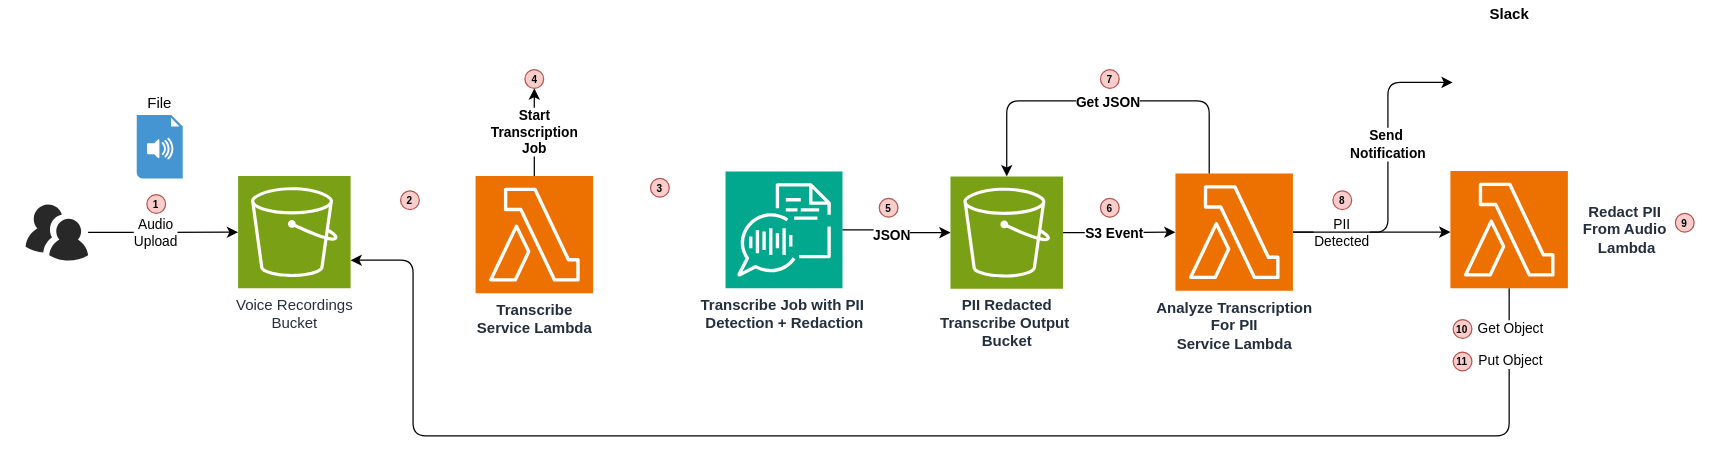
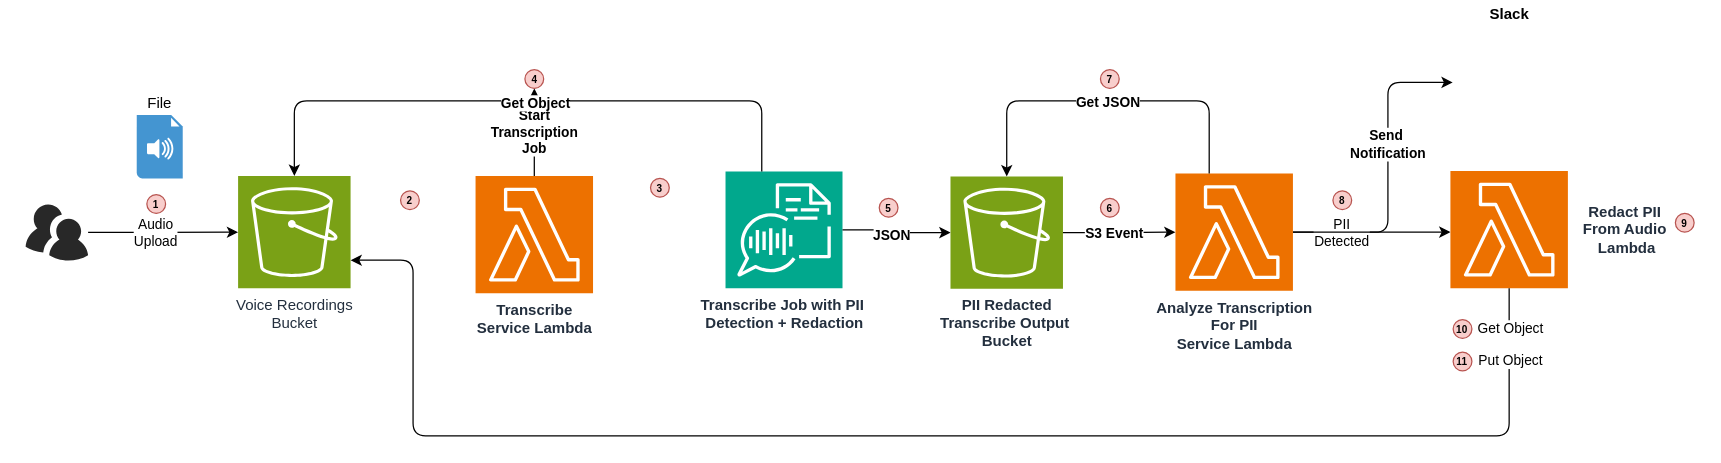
  <mxCell id="0" />
  <mxCell id="1" parent="0" />
  <mxCell id="2" value="Voice Recordings&lt;br&gt;Bucket" style="sketch=0;points=[[0,0,0],[0.25,0,0],[0.5,0,0],[0.75,0,0],[1,0,0],[0,1,0],[0.25,1,0],[0.5,1,0],[0.75,1,0],[1,1,0],[0,0.25,0],[0,0.5,0],[0,0.75,0],[1,0.25,0],[1,0.5,0],[1,0.75,0]];outlineConnect=0;fontColor=#232F3E;fillColor=#7AA116;strokeColor=#ffffff;dashed=0;verticalLabelPosition=bottom;verticalAlign=top;align=center;html=1;fontSize=12;fontStyle=0;aspect=fixed;shape=mxgraph.aws4.resourceIcon;resIcon=mxgraph.aws4.s3;" parent="1" vertex="1"><mxGeometry x="190" y="140" width="90" height="90" as="geometry" /></mxCell>
  <mxCell id="3" value="Transcribe&lt;div&gt;Service Lambda&lt;/div&gt;" style="sketch=0;points=[[0,0,0],[0.25,0,0],[0.5,0,0],[0.75,0,0],[1,0,0],[0,1,0],[0.25,1,0],[0.5,1,0],[0.75,1,0],[1,1,0],[0,0.25,0],[0,0.5,0],[0,0.75,0],[1,0.25,0],[1,0.5,0],[1,0.75,0]];outlineConnect=0;fontColor=#232F3E;fillColor=#ED7100;strokeColor=#ffffff;dashed=0;verticalLabelPosition=bottom;verticalAlign=top;align=center;html=1;fontSize=12;fontStyle=1;aspect=fixed;shape=mxgraph.aws4.resourceIcon;resIcon=mxgraph.aws4.lambda;" parent="1" vertex="1"><mxGeometry x="380" y="140" width="94" height="94" as="geometry" /></mxCell>
  <mxCell id="4" value="Transcribe Job&amp;nbsp;&lt;span style=&quot;background-color: initial;&quot;&gt;with PII&amp;nbsp;&lt;/span&gt;&lt;div&gt;Detection + Redaction&lt;/div&gt;" style="sketch=0;points=[[0,0,0],[0.25,0,0],[0.5,0,0],[0.75,0,0],[1,0,0],[0,1,0],[0.25,1,0],[0.5,1,0],[0.75,1,0],[1,1,0],[0,0.25,0],[0,0.5,0],[0,0.75,0],[1,0.25,0],[1,0.5,0],[1,0.75,0]];outlineConnect=0;fontColor=#232F3E;fillColor=#01A88D;strokeColor=#ffffff;dashed=0;verticalLabelPosition=bottom;verticalAlign=top;align=center;html=1;fontSize=12;fontStyle=1;aspect=fixed;shape=mxgraph.aws4.resourceIcon;resIcon=mxgraph.aws4.transcribe;" parent="1" vertex="1"><mxGeometry x="580" y="136.4" width="93.6" height="93.6" as="geometry" /></mxCell>
  <mxCell id="5" value="Start&lt;div&gt;Transcription&lt;/div&gt;&lt;div&gt;Job&lt;/div&gt;" style="edgeStyle=orthogonalEdgeStyle;rounded=0;orthogonalLoop=1;jettySize=auto;html=1;fontStyle=1;" parent="1" source="3" target="24" edge="1"><mxGeometry x="-0.003" relative="1" as="geometry"><mxPoint as="offset" /></mxGeometry></mxCell>
  <mxCell id="6" value="PII Redacted&lt;div&gt;Transcribe Output&amp;nbsp;&lt;div&gt;Bucket&lt;/div&gt;&lt;/div&gt;" style="sketch=0;points=[[0,0,0],[0.25,0,0],[0.5,0,0],[0.75,0,0],[1,0,0],[0,1,0],[0.25,1,0],[0.5,1,0],[0.75,1,0],[1,1,0],[0,0.25,0],[0,0.5,0],[0,0.75,0],[1,0.25,0],[1,0.5,0],[1,0.75,0]];outlineConnect=0;fontColor=#232F3E;fillColor=#7AA116;strokeColor=#ffffff;dashed=0;verticalLabelPosition=bottom;verticalAlign=top;align=center;html=1;fontSize=12;fontStyle=1;aspect=fixed;shape=mxgraph.aws4.resourceIcon;resIcon=mxgraph.aws4.s3;" parent="1" vertex="1"><mxGeometry x="760" y="140.4" width="90" height="90" as="geometry" /></mxCell>
  <mxCell id="7" style="edgeStyle=orthogonalEdgeStyle;rounded=0;orthogonalLoop=1;jettySize=auto;html=1;entryX=0;entryY=0.5;entryDx=0;entryDy=0;entryPerimeter=0;" parent="1" source="4" target="6" edge="1"><mxGeometry relative="1" as="geometry" /></mxCell>
  <mxCell id="8" value="JSON" style="edgeLabel;html=1;align=center;verticalAlign=middle;resizable=0;points=[];fontStyle=1" parent="7" vertex="1" connectable="0"><mxGeometry x="-0.064" y="-3" relative="1" as="geometry"><mxPoint x="-2" y="1" as="offset" /></mxGeometry></mxCell>
  <mxCell id="9" style="edgeStyle=orthogonalEdgeStyle;rounded=1;orthogonalLoop=1;jettySize=auto;html=1;curved=0;" edge="1" parent="1" source="13" target="29"><mxGeometry relative="1" as="geometry"><Array as="points"><mxPoint x="1160" y="185" /><mxPoint x="1160" y="185" /></Array></mxGeometry></mxCell>
  <mxCell id="10" value="PII&lt;br&gt;Detected" style="edgeLabel;html=1;align=center;verticalAlign=middle;resizable=0;points=[];" vertex="1" connectable="0" parent="9"><mxGeometry x="-0.613" y="3" relative="1" as="geometry"><mxPoint x="14" y="3" as="offset" /></mxGeometry></mxCell>
  <mxCell id="11" style="edgeStyle=orthogonalEdgeStyle;rounded=1;orthogonalLoop=1;jettySize=auto;html=1;entryX=0;entryY=0.5;entryDx=0;entryDy=0;curved=0;" edge="1" parent="1" source="13" target="20"><mxGeometry relative="1" as="geometry"><Array as="points"><mxPoint x="1110" y="185" /><mxPoint x="1110" y="65" /></Array></mxGeometry></mxCell>
  <mxCell id="12" value="Send&amp;nbsp;&lt;div&gt;Notification&lt;/div&gt;" style="edgeLabel;html=1;align=center;verticalAlign=middle;resizable=0;points=[];fontStyle=1" vertex="1" connectable="0" parent="11"><mxGeometry x="0.186" y="1" relative="1" as="geometry"><mxPoint as="offset" /></mxGeometry></mxCell>
  <mxCell id="13" value="Analyze Transcription&lt;br&gt;For PII&lt;br&gt;&lt;div&gt;Service Lambda&lt;/div&gt;" style="sketch=0;points=[[0,0,0],[0.25,0,0],[0.5,0,0],[0.75,0,0],[1,0,0],[0,1,0],[0.25,1,0],[0.5,1,0],[0.75,1,0],[1,1,0],[0,0.25,0],[0,0.5,0],[0,0.75,0],[1,0.25,0],[1,0.5,0],[1,0.75,0]];outlineConnect=0;fontColor=#232F3E;fillColor=#ED7100;strokeColor=#ffffff;dashed=0;verticalLabelPosition=bottom;verticalAlign=top;align=center;html=1;fontSize=12;fontStyle=1;aspect=fixed;shape=mxgraph.aws4.resourceIcon;resIcon=mxgraph.aws4.lambda;" parent="1" vertex="1"><mxGeometry x="940" y="138" width="94" height="94" as="geometry" /></mxCell>
+ <mxCell id="14" style="edgeStyle=orthogonalEdgeStyle;rounded=1;orthogonalLoop=1;jettySize=auto;html=1;entryX=0.5;entryY=0;entryDx=0;entryDy=0;entryPerimeter=0;startArrow=none;startFill=0;curved=0;" parent="1" source="4" target="2" edge="1"><mxGeometry relative="1" as="geometry"><Array as="points"><mxPoint x="609" y="80" /><mxPoint x="235" y="80" /></Array></mxGeometry></mxCell>
+ <mxCell id="15" value="Get Object" style="edgeLabel;html=1;align=center;verticalAlign=middle;resizable=0;points=[];fontStyle=1" parent="14" vertex="1" connectable="0"><mxGeometry x="0.033" y="1" relative="1" as="geometry"><mxPoint x="15" as="offset" /></mxGeometry></mxCell>
  <mxCell id="16" style="edgeStyle=orthogonalEdgeStyle;rounded=0;orthogonalLoop=1;jettySize=auto;html=1;entryX=0;entryY=0.5;entryDx=0;entryDy=0;entryPerimeter=0;" parent="1" source="6" target="13" edge="1"><mxGeometry relative="1" as="geometry" /></mxCell>
  <mxCell id="17" value="S3 Event" style="edgeLabel;html=1;align=center;verticalAlign=middle;resizable=0;points=[];fontStyle=1" parent="16" vertex="1" connectable="0"><mxGeometry x="-0.107" relative="1" as="geometry"><mxPoint as="offset" /></mxGeometry></mxCell>
  <mxCell id="18" value="z" style="edgeStyle=orthogonalEdgeStyle;rounded=1;orthogonalLoop=1;jettySize=auto;html=1;entryX=0.5;entryY=0;entryDx=0;entryDy=0;entryPerimeter=0;curved=0;" parent="1" source="13" target="6" edge="1"><mxGeometry relative="1" as="geometry"><Array as="points"><mxPoint x="967" y="80" /><mxPoint x="805" y="80" /></Array></mxGeometry></mxCell>
  <mxCell id="19" value="Get JSON" style="edgeLabel;html=1;align=center;verticalAlign=middle;resizable=0;points=[];fontStyle=1" parent="18" vertex="1" connectable="0"><mxGeometry x="-0.001" relative="1" as="geometry"><mxPoint as="offset" /></mxGeometry></mxCell>
  <mxCell id="20" value="Slack" style="shape=image;html=1;verticalAlign=bottom;verticalLabelPosition=top;labelBackgroundColor=#ffffff;imageAspect=0;aspect=fixed;image=https://cdn2.iconfinder.com/data/icons/social-media-2285/512/1_Slack_colored_svg-128.png;fontStyle=1;labelPosition=center;align=center;" parent="1" vertex="1"><mxGeometry x="1161.8" y="20" width="90.4" height="90.4" as="geometry" /></mxCell>
  <mxCell id="21" value="1" style="ellipse;whiteSpace=wrap;html=1;aspect=fixed;fillColor=#f8cecc;strokeColor=#b85450;fontSize=8;verticalAlign=middle;align=center;fontStyle=1" parent="1" vertex="1"><mxGeometry x="117" y="155" width="15" height="15" as="geometry" /></mxCell>
  <mxCell id="22" value="2" style="ellipse;whiteSpace=wrap;html=1;aspect=fixed;fillColor=#f8cecc;strokeColor=#b85450;fontSize=8;verticalAlign=middle;align=center;fontStyle=1" parent="1" vertex="1"><mxGeometry x="320" y="152" width="15" height="15" as="geometry" /></mxCell>
  <mxCell id="23" value="3" style="ellipse;whiteSpace=wrap;html=1;aspect=fixed;fillColor=#f8cecc;strokeColor=#b85450;fontSize=8;verticalAlign=middle;align=center;fontStyle=1" parent="1" vertex="1"><mxGeometry x="520" y="142" width="15" height="15" as="geometry" /></mxCell>
  <mxCell id="24" value="4" style="ellipse;whiteSpace=wrap;html=1;aspect=fixed;fillColor=#f8cecc;strokeColor=#b85450;fontSize=8;verticalAlign=middle;align=center;fontStyle=1" parent="1" vertex="1"><mxGeometry x="419.5" y="55" width="15" height="15" as="geometry" /></mxCell>
  <mxCell id="25" value="5" style="ellipse;whiteSpace=wrap;html=1;aspect=fixed;fillColor=#f8cecc;strokeColor=#b85450;fontSize=8;verticalAlign=middle;align=center;fontStyle=1" parent="1" vertex="1"><mxGeometry x="703" y="158" width="15" height="15" as="geometry" /></mxCell>
  <mxCell id="26" value="6" style="ellipse;whiteSpace=wrap;html=1;aspect=fixed;fillColor=#f8cecc;strokeColor=#b85450;fontSize=8;verticalAlign=middle;align=center;fontStyle=1" parent="1" vertex="1"><mxGeometry x="880" y="158" width="15" height="15" as="geometry" /></mxCell>
  <mxCell id="27" value="7" style="ellipse;whiteSpace=wrap;html=1;aspect=fixed;fillColor=#f8cecc;strokeColor=#b85450;fontSize=8;verticalAlign=middle;align=center;fontStyle=1" parent="1" vertex="1"><mxGeometry x="880" y="55" width="15" height="15" as="geometry" /></mxCell>
  <mxCell id="28" value="8" style="ellipse;whiteSpace=wrap;html=1;aspect=fixed;fillColor=#f8cecc;strokeColor=#b85450;fontSize=8;verticalAlign=middle;align=center;fontStyle=1" parent="1" vertex="1"><mxGeometry x="1066" y="152" width="15" height="15" as="geometry" /></mxCell>
  <mxCell id="29" value="Redact PII&amp;nbsp;&lt;div&gt;From Audio&amp;nbsp;&lt;/div&gt;&lt;div&gt;&lt;span style=&quot;background-color: initial;&quot;&gt;Lambda&lt;/span&gt;&lt;/div&gt;" style="sketch=0;points=[[0,0,0],[0.25,0,0],[0.5,0,0],[0.75,0,0],[1,0,0],[0,1,0],[0.25,1,0],[0.5,1,0],[0.75,1,0],[1,1,0],[0,0.25,0],[0,0.5,0],[0,0.75,0],[1,0.25,0],[1,0.5,0],[1,0.75,0]];outlineConnect=0;fontColor=#232F3E;fillColor=#ED7100;strokeColor=#ffffff;dashed=0;verticalLabelPosition=middle;verticalAlign=middle;align=center;html=1;fontSize=12;fontStyle=1;aspect=fixed;shape=mxgraph.aws4.resourceIcon;resIcon=mxgraph.aws4.lambda;labelPosition=right;" vertex="1" parent="1"><mxGeometry x="1160" y="136" width="94" height="94" as="geometry" /></mxCell>
  <mxCell id="30" style="edgeStyle=orthogonalEdgeStyle;rounded=1;orthogonalLoop=1;jettySize=auto;html=1;curved=0;entryX=1;entryY=0.75;entryDx=0;entryDy=0;entryPerimeter=0;exitX=0.5;exitY=1;exitDx=0;exitDy=0;exitPerimeter=0;" edge="1" parent="1" source="29" target="2"><mxGeometry relative="1" as="geometry"><mxPoint x="1198.2" y="348" as="sourcePoint" /><mxPoint x="280" y="205.5" as="targetPoint" /><Array as="points"><mxPoint x="1207" y="348" /><mxPoint x="330" y="348" /><mxPoint x="330" y="208" /></Array></mxGeometry></mxCell>
  <mxCell id="31" value="Get Object&lt;div&gt;&lt;br&gt;&lt;div&gt;Put Object&lt;/div&gt;&lt;/div&gt;" style="edgeLabel;html=1;align=center;verticalAlign=middle;resizable=0;points=[];" vertex="1" connectable="0" parent="30"><mxGeometry x="-0.812" y="1" relative="1" as="geometry"><mxPoint x="-1" y="-67" as="offset" /></mxGeometry></mxCell>
  <mxCell id="32" value="10" style="ellipse;whiteSpace=wrap;html=1;aspect=fixed;fillColor=#f8cecc;strokeColor=#b85450;fontSize=8;verticalAlign=middle;align=center;fontStyle=1" vertex="1" parent="1"><mxGeometry x="1162.2" y="255" width="15" height="15" as="geometry" /></mxCell>
  <mxCell id="33" value="9" style="ellipse;whiteSpace=wrap;html=1;aspect=fixed;fillColor=#f8cecc;strokeColor=#b85450;fontSize=8;verticalAlign=middle;align=center;fontStyle=1" vertex="1" parent="1"><mxGeometry x="1340" y="170" width="15" height="15" as="geometry" /></mxCell>
  <mxCell id="34" value="11" style="ellipse;whiteSpace=wrap;html=1;aspect=fixed;fillColor=#f8cecc;strokeColor=#b85450;fontSize=8;verticalAlign=middle;align=center;fontStyle=1" vertex="1" parent="1"><mxGeometry x="1162.2" y="281" width="15" height="15" as="geometry" /></mxCell>
  <mxCell id="35" style="edgeStyle=orthogonalEdgeStyle;rounded=0;orthogonalLoop=1;jettySize=auto;html=1;entryX=0;entryY=0.5;entryDx=0;entryDy=0;entryPerimeter=0;" edge="1" parent="1" source="37" target="2"><mxGeometry relative="1" as="geometry"><mxPoint x="70" y="185.39" as="targetPoint" /></mxGeometry></mxCell>
  <mxCell id="36" value="Audio&lt;div&gt;Upload&lt;/div&gt;" style="edgeLabel;html=1;align=center;verticalAlign=middle;resizable=0;points=[];" vertex="1" connectable="0" parent="35"><mxGeometry x="-0.348" relative="1" as="geometry"><mxPoint x="14" as="offset" /></mxGeometry></mxCell>
  <mxCell id="37" value="" style="verticalLabelPosition=bottom;sketch=0;html=1;fillColor=#282828;strokeColor=none;verticalAlign=top;pointerEvents=1;align=center;shape=mxgraph.cisco_safe.people_places_things_icons.icon9;" vertex="1" parent="1"><mxGeometry x="20" y="162.8" width="50" height="45" as="geometry" /></mxCell>
  <mxCell id="38" value="File" style="shadow=0;dashed=0;html=1;strokeColor=none;fillColor=#4495D1;labelPosition=center;verticalLabelPosition=top;verticalAlign=bottom;align=center;outlineConnect=0;shape=mxgraph.veeam.audio_file;" vertex="1" parent="1"><mxGeometry x="108.9" y="91.2" width="36.8" height="50.8" as="geometry" /></mxCell>
